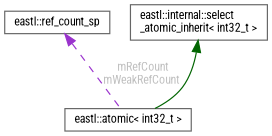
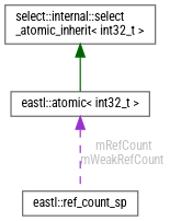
  digraph {
    fontname="Roboto Condensed"
    node [color=gray40 fillcolor=white fontname="Roboto Condensed" fontsize=10 shape=box style=filled]
    edge [dir=back fontname="Roboto Condensed" fontsize=10 labelfontname=Helvetica labelfontsize=10]
    n1 [height=0.2 label="eastl::ref_count_sp" width=0.4]
    n2 [height=0.2 label="eastl::atomic\< int32_t \>" width=0.4]
-   n3 [height=0.2 label="eastl::internal::select\l_atomic_inherit\< int32_t \>" width=0.4]
-   n1 -> n2 [color=darkorchid3 fontcolor=grey label=" mRefCount\nmWeakRefCount" style=dashed]
+   n3 [height=0.2 label="select::internal::select\l_atomic_inherit\< int32_t \>" width=0.4]
+   n2 -> n1 [color=darkorchid3 fontcolor=grey label=" mRefCount\nmWeakRefCount" style=dashed]
    n3 -> n2 [color=darkgreen style=solid]
  }
